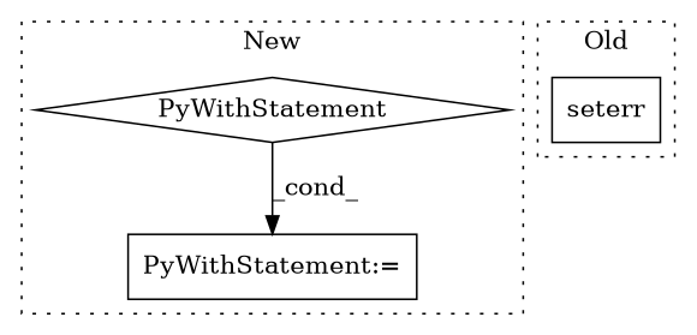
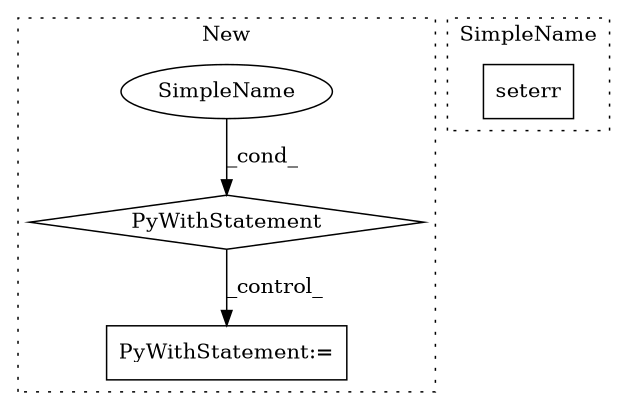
  digraph {
    node [color=black shape=box]
    n1 [a=104 l="10,2" label=PyWithStatement s="5681,5716" shape=diamond]
+   n2 [a=42 label=SimpleName shape=ellipse]
    n3 [a=7 l=8 label="PyWithStatement:=" s=5731]
    n4 [a=32 l="7,1" label=seterr s="4992,5007"]
    subgraph cluster_1 {
      label=New
      style=dotted
      n1
+     n2
      n3
    }
    subgraph cluster_2 {
-     label=Old
+     label=SimpleName
      style=dotted
      n4
    }
-   n1 -> n3 [label=_cond_]
+   n1 -> n3 [label=_control_]
+   n2 -> n1 [label=_cond_]
  }
